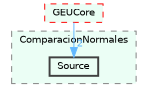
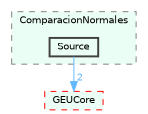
  digraph {
    compound=true
    node [fillcolor="#ebfef5" fontname=Helvetica fontsize=10 shape=box]
    n1 [color=grey25 height=0.2 label=Source style="filled,bold" width=0.4]
    n2 [color=red height=0.2 label=GEUCore style="filled,dashed" width=0.4]
    subgraph cluster_1 {
      bgcolor="#ebfef5"
      fontname=Helvetica
      fontsize=10
      label=ComparacionNormales
      pencolor=grey50
      style="filled,dashed"
      n1
    }
-   n2 -> n1 [color=steelblue1 fontcolor=steelblue1 fontname=Helvetica fontsize=10 headlabel=2 labeldistance=1.5 labelfontname=Helvetica labelfontsize=10]
+   n1 -> n2 [color=steelblue1 fontcolor=steelblue1 fontname=Helvetica fontsize=10 headlabel=2 labeldistance=1.5 labelfontname=Helvetica labelfontsize=10]
  }
